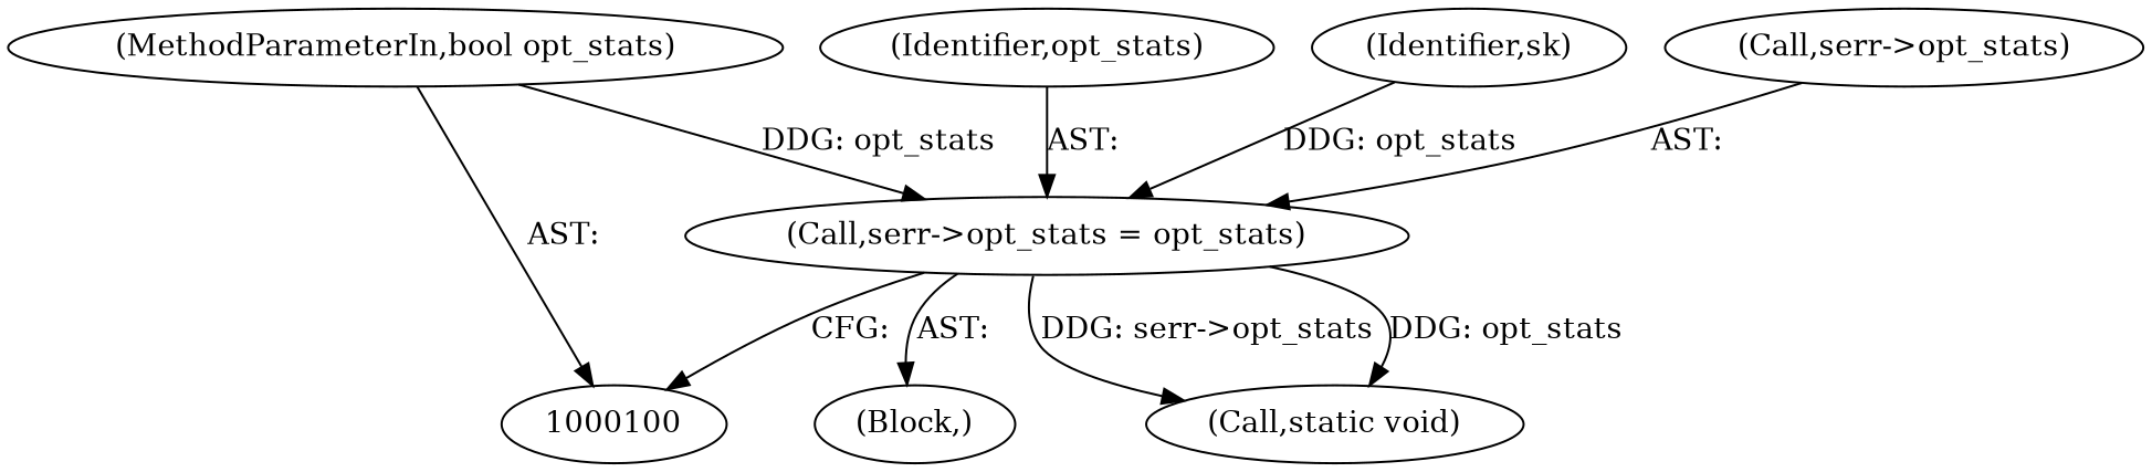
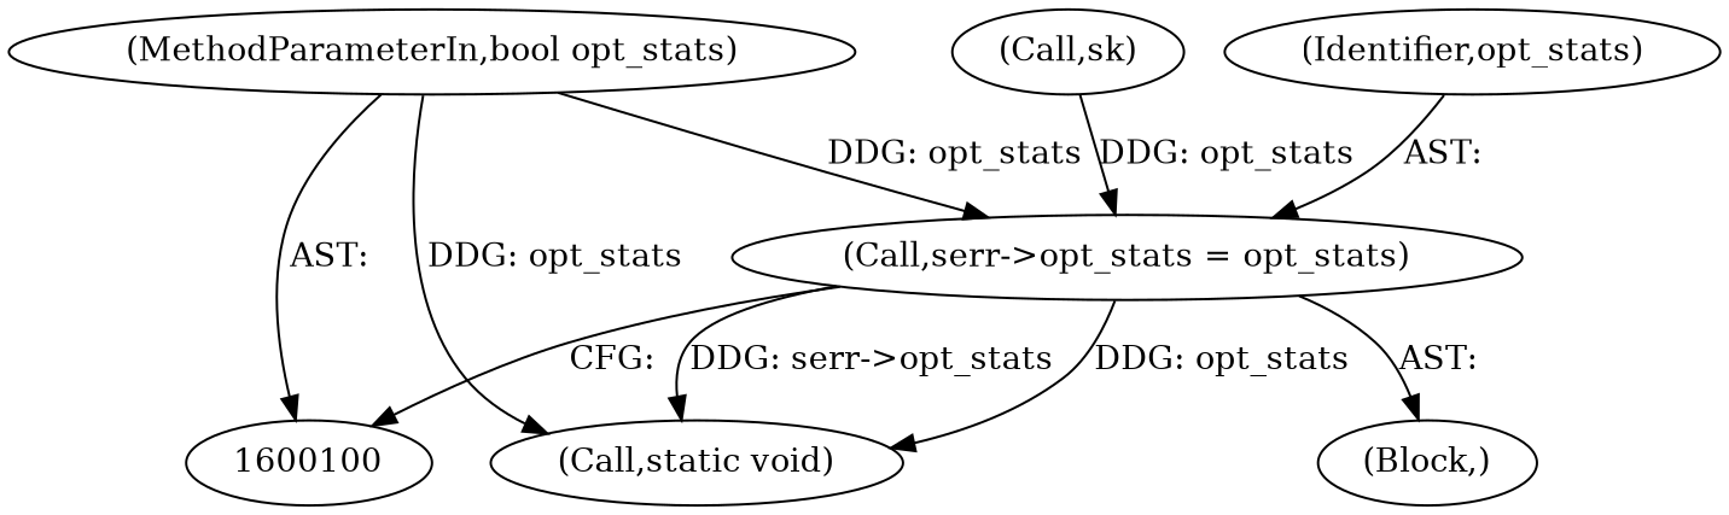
  digraph {
    n1 [label="(Call,serr->opt_stats = opt_stats)"]
    n2 [label="(Call,static void)"]
    n3 [label="(Block,)"]
-   1000100
+   1000100 [label=1600100]
    n5 [label="(Identifier,opt_stats)"]
    n6 [label="(MethodParameterIn,bool opt_stats)"]
-   n7 [label="(Identifier,sk)"]
-   n8 [label="(Call,serr->opt_stats)"]
+   n7 [label="(Call,sk)"]
    n1 -> n2 [label="DDG: opt_stats"]
    n1 -> n2 [label="DDG: serr->opt_stats"]
    n1 -> n3 [label="AST: "]
    n1 -> 1000100 [label="CFG: "]
    n5 -> n1 [label="AST: "]
    n6 -> n1 [label="DDG: opt_stats"]
+   n6 -> n2 [label="DDG: opt_stats"]
    n6 -> 1000100 [label="AST: "]
    n7 -> n1 [label="DDG: opt_stats"]
-   n8 -> n1 [label="AST: "]
  }
